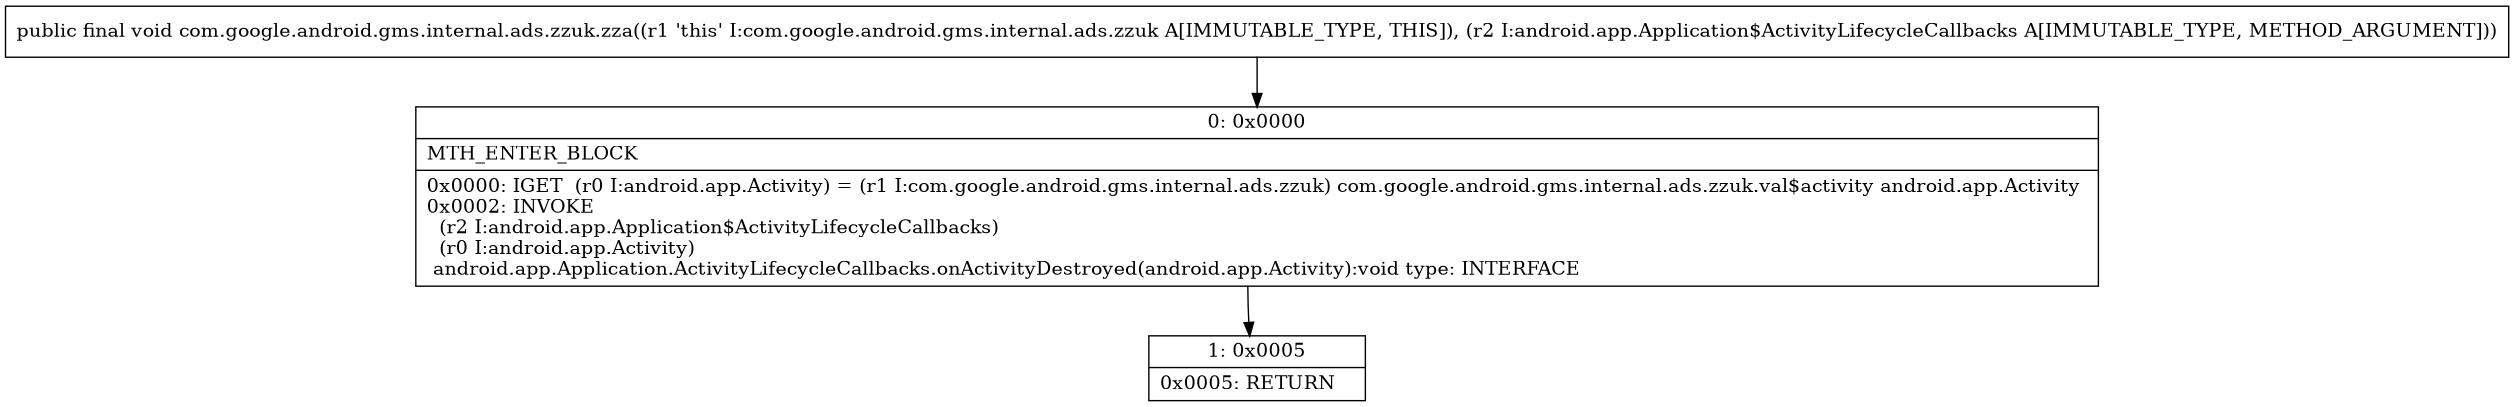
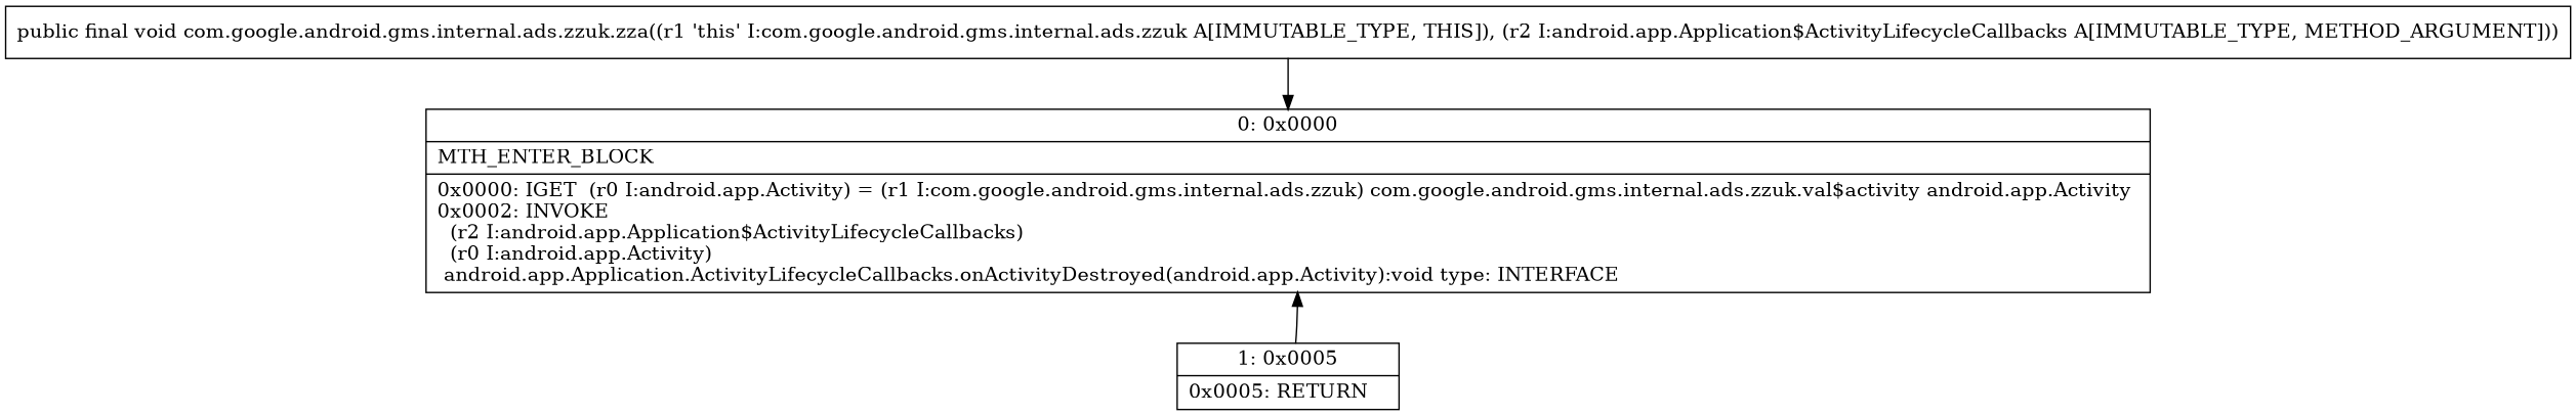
  digraph {
    node [shape=record]
    n1 [label="{0\:\ 0x0000|MTH_ENTER_BLOCK\l|0x0000: IGET  (r0 I:android.app.Activity) = (r1 I:com.google.android.gms.internal.ads.zzuk) com.google.android.gms.internal.ads.zzuk.val$activity android.app.Activity \l0x0002: INVOKE  \l  (r2 I:android.app.Application$ActivityLifecycleCallbacks)\l  (r0 I:android.app.Activity)\l android.app.Application.ActivityLifecycleCallbacks.onActivityDestroyed(android.app.Activity):void type: INTERFACE \l}"]
    n2 [label="{1\:\ 0x0005|0x0005: RETURN   \l}"]
    n3 [label="{public final void com.google.android.gms.internal.ads.zzuk.zza((r1 'this' I:com.google.android.gms.internal.ads.zzuk A[IMMUTABLE_TYPE, THIS]), (r2 I:android.app.Application$ActivityLifecycleCallbacks A[IMMUTABLE_TYPE, METHOD_ARGUMENT])) }"]
-   n1 -> n2
+   n2 -> n1
    n3 -> n1
  }
